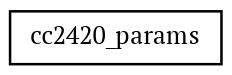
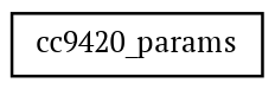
  digraph {
    rankdir=LR
    fontname="PT Serif"
-   n1 [color=black fillcolor=white fontname="PT Serif" fontsize=10 height=0.2 label=cc2420_params shape=record style=filled width=0.4]
+   n1 [color=black fillcolor=white fontname="PT Serif" fontsize=10 height=0.2 label=cc9420_params shape=record style=filled width=0.4]
  }
